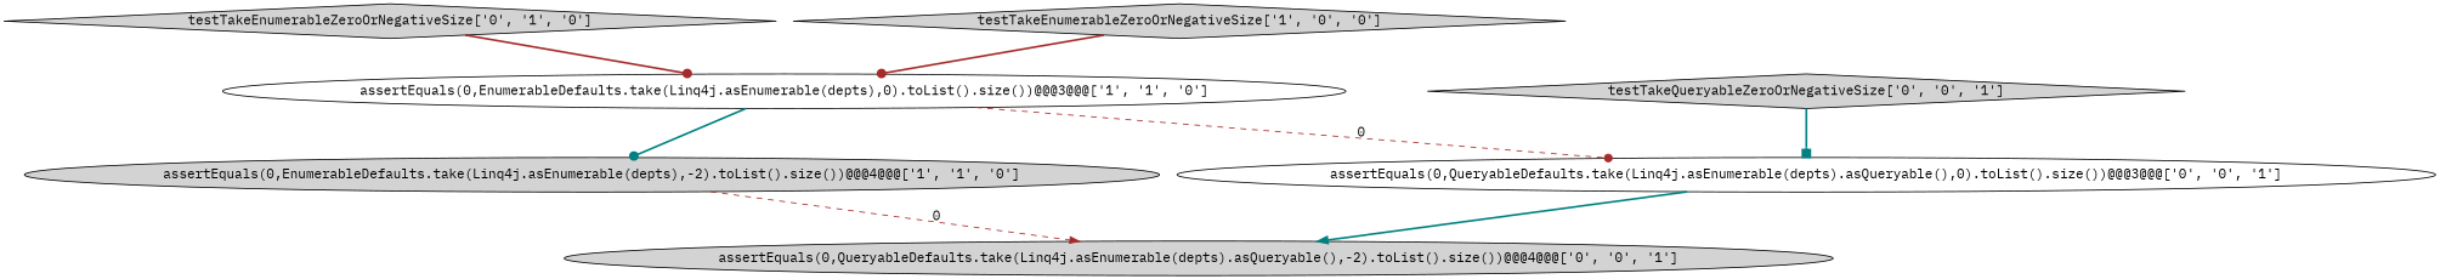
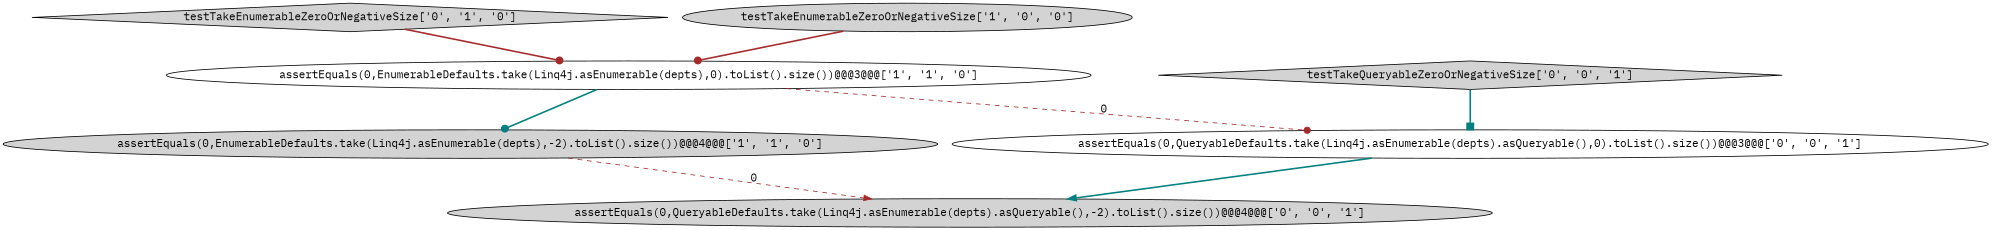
  digraph {
    fontname="IBM Plex Mono"
    node [fillcolor=lightgray shape=ellipse style=filled fontname="IBM Plex Mono"]
    edge [style=bold color=brown arrowhead=dot fontname="IBM Plex Mono"]
    n1 [label="assertEquals(0,EnumerableDefaults.take(Linq4j.asEnumerable(depts),-2).toList().size())@@@4@@@['1', '1', '0']"]
    n2 [label="assertEquals(0,QueryableDefaults.take(Linq4j.asEnumerable(depts).asQueryable(),-2).toList().size())@@@4@@@['0', '0', '1']"]
    n3 [label="testTakeEnumerableZeroOrNegativeSize['0', '1', '0']" shape=diamond]
    n4 [fillcolor=white label="assertEquals(0,EnumerableDefaults.take(Linq4j.asEnumerable(depts),0).toList().size())@@@3@@@['1', '1', '0']"]
-   n5 [label="testTakeEnumerableZeroOrNegativeSize['1', '0', '0']" shape=diamond]
+   n5 [label="testTakeEnumerableZeroOrNegativeSize['1', '0', '0']"]
    n6 [label="testTakeQueryableZeroOrNegativeSize['0', '0', '1']" shape=diamond]
    n7 [fillcolor=white label="assertEquals(0,QueryableDefaults.take(Linq4j.asEnumerable(depts).asQueryable(),0).toList().size())@@@3@@@['0', '0', '1']"]
    n1 -> n2 [label=0 style=dashed arrowhead=normal]
    n3 -> n4
    n4 -> n1 [color=teal]
    n4 -> n7 [label=0 style=dashed]
    n5 -> n4
    n6 -> n7 [color=teal arrowhead=box]
    n7 -> n2 [color=teal arrowhead=normal]
  }
